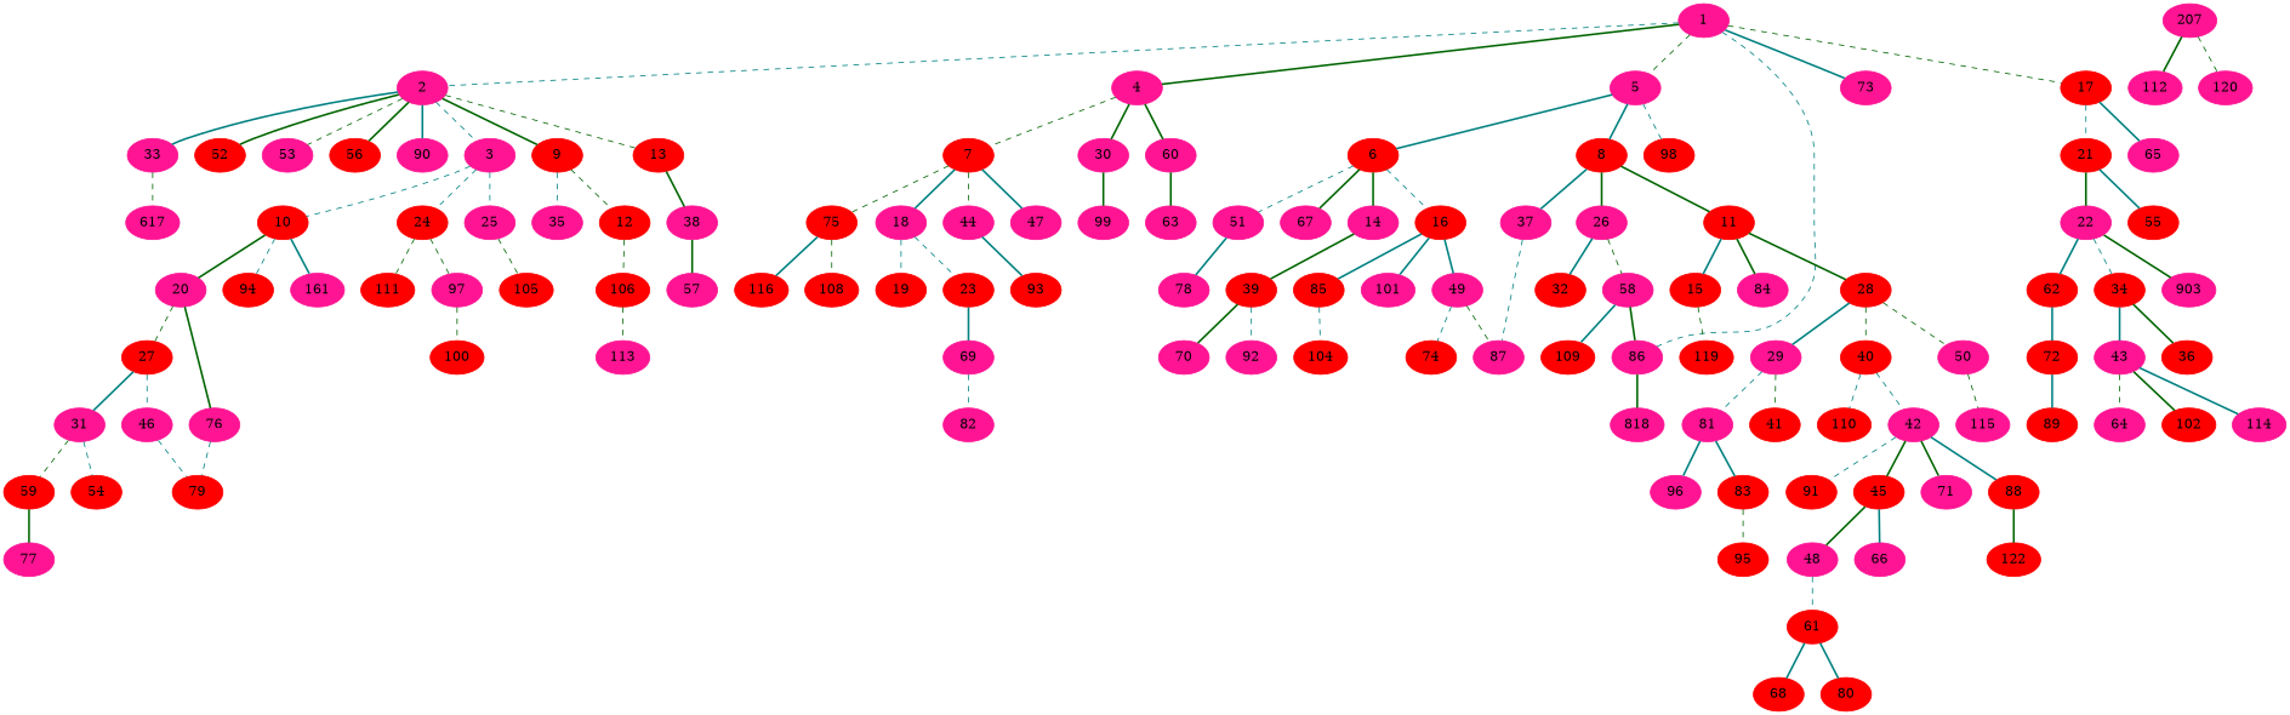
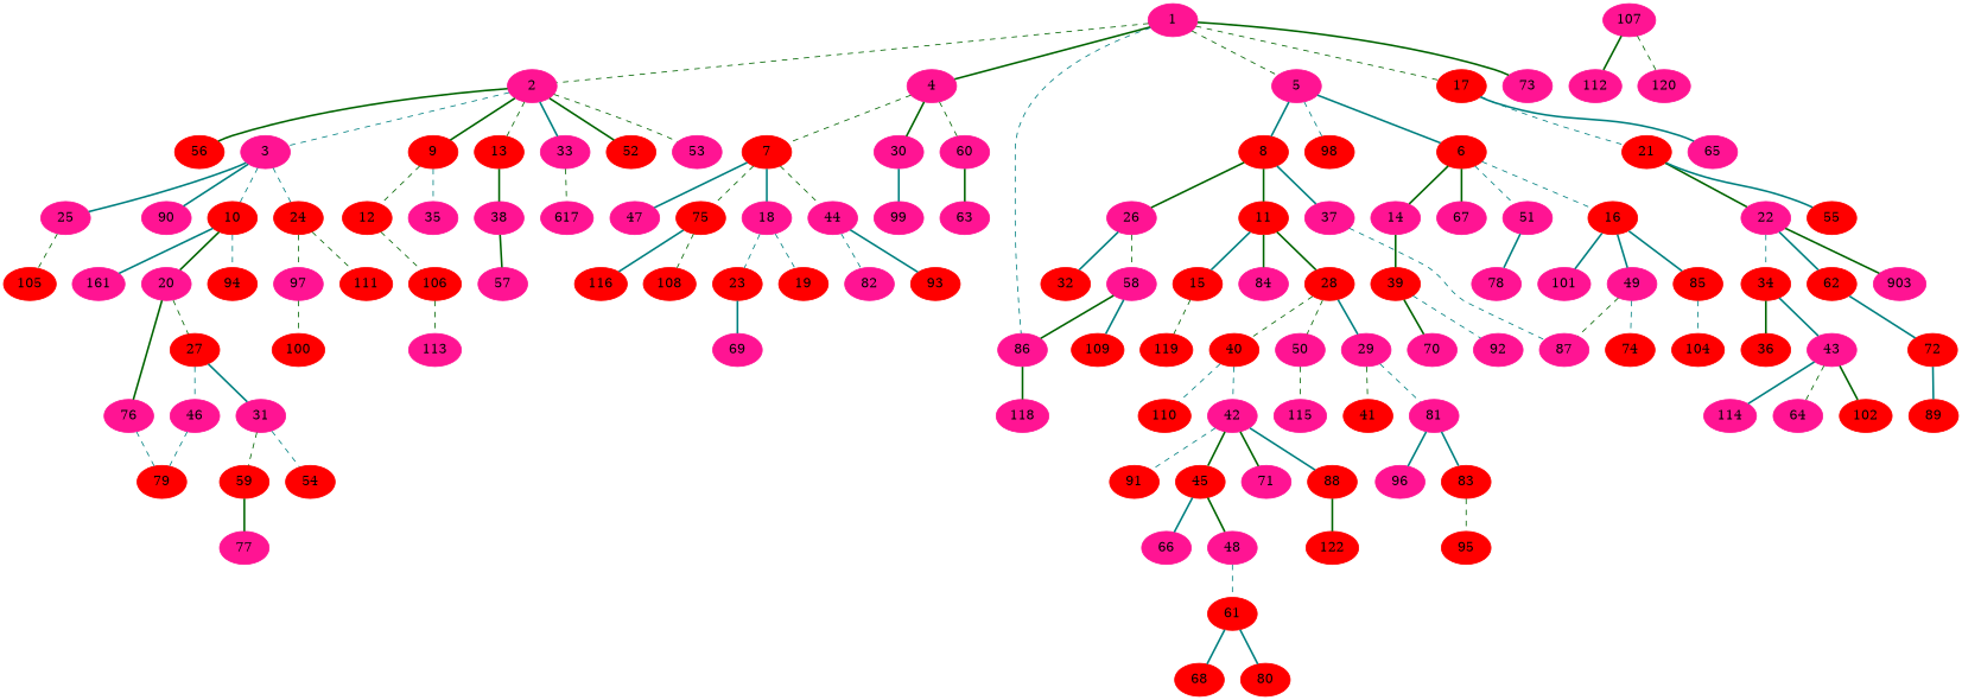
  graph {
    node [color=deeppink style=filled]
    edge [color=teal style=bold]
    1
    2
    4
    5
    17 [color=red]
    73
    86
    3
    9 [color=red]
    13 [color=red]
    33
    52 [color=red]
    53
    56 [color=red]
    7 [color=red]
    30
    60
    6 [color=red]
    8 [color=red]
    98 [color=red]
    21 [color=red]
    65
-   118 [label=818]
+   118
    10 [color=red]
    24 [color=red]
    25
    90
    12 [color=red]
    35
    38
    n31 [label=617]
    20
    94 [color=red]
    n34 [label=161]
    97
    111 [color=red]
    105 [color=red]
    18
    44
    47
    75 [color=red]
    99
    63
    14
    16 [color=red]
    51
    67
    11 [color=red]
    26
    37
    39 [color=red]
    49
    85 [color=red]
    101
    78
    19 [color=red]
    23 [color=red]
    93 [color=red]
    108 [color=red]
    116 [color=red]
    15 [color=red]
    28 [color=red]
    84
    32 [color=red]
    58
    87
    106 [color=red]
    27 [color=red]
    76
    119 [color=red]
    29
    40 [color=red]
    50
    113
    57
    70
    92
    74 [color=red]
    104 [color=red]
    22
    55 [color=red]
    69
    31
    46
    79 [color=red]
    34 [color=red]
    62 [color=red]
    n88 [label=903]
    36 [color=red]
    43
    72 [color=red]
    82
    100 [color=red]
    109 [color=red]
    54 [color=red]
    59 [color=red]
    41 [color=red]
    81
    42
    110 [color=red]
    115
    83 [color=red]
    96
    77
    64
    102 [color=red]
    114
    45 [color=red]
    71
    88 [color=red]
    91 [color=red]
    48
    66
    122 [color=red]
    61 [color=red]
    68 [color=red]
    80 [color=red]
    89 [color=red]
-   107 [label=207]
+   107
    112
    120
    95 [color=red]
-   1 -- 2 [style=dashed]
+   1 -- 2 [color=darkgreen style=dashed]
    1 -- 4 [color=darkgreen]
    1 -- 5 [color=darkgreen style=dashed]
    1 -- 17 [color=darkgreen style=dashed]
-   1 -- 73
+   1 -- 73 [color=darkgreen]
    1 -- 86 [style=dashed]
    2 -- 3 [style=dashed]
    2 -- 9 [color=darkgreen]
    2 -- 13 [color=darkgreen style=dashed]
    2 -- 33
    2 -- 52 [color=darkgreen]
    2 -- 53 [color=darkgreen style=dashed]
    2 -- 56 [color=darkgreen]
    4 -- 7 [color=darkgreen style=dashed]
    4 -- 30 [color=darkgreen]
-   4 -- 60 [color=darkgreen]
+   4 -- 60 [color=darkgreen style=dashed]
    5 -- 6
    5 -- 8
    5 -- 98 [style=dashed]
    17 -- 21 [style=dashed]
    17 -- 65
    86 -- 118 [color=darkgreen]
    3 -- 10 [style=dashed]
    3 -- 24 [style=dashed]
-   3 -- 25 [style=dashed]
-   2 -- 90
+   3 -- 25
+   3 -- 90
    9 -- 12 [color=darkgreen style=dashed]
    9 -- 35 [style=dashed]
    13 -- 38 [color=darkgreen]
    33 -- n31 [color=darkgreen style=dashed]
    7 -- 18
    7 -- 44 [color=darkgreen style=dashed]
    7 -- 47
    7 -- 75 [color=darkgreen style=dashed]
-   30 -- 99 [color=darkgreen]
+   30 -- 99
    60 -- 63 [color=darkgreen]
    6 -- 14 [color=darkgreen]
    6 -- 16 [style=dashed]
    6 -- 51 [style=dashed]
    6 -- 67 [color=darkgreen]
    8 -- 11 [color=darkgreen]
    8 -- 26 [color=darkgreen]
    8 -- 37
    21 -- 22 [color=darkgreen]
    21 -- 55
    10 -- 20 [color=darkgreen]
    10 -- 94 [style=dashed]
    10 -- n34
    24 -- 97 [color=darkgreen style=dashed]
    24 -- 111 [color=darkgreen style=dashed]
    25 -- 105 [color=darkgreen style=dashed]
    12 -- 106 [color=darkgreen style=dashed]
    38 -- 57 [color=darkgreen]
    20 -- 27 [color=darkgreen style=dashed]
    20 -- 76 [color=darkgreen]
    97 -- 100 [color=darkgreen style=dashed]
    18 -- 19 [style=dashed]
    18 -- 23 [style=dashed]
    44 -- 93
    75 -- 108 [color=darkgreen style=dashed]
    75 -- 116
    14 -- 39 [color=darkgreen]
    16 -- 49
    16 -- 85
    16 -- 101
    51 -- 78
    11 -- 15
    11 -- 28 [color=darkgreen]
    11 -- 84 [color=darkgreen]
    26 -- 32
    26 -- 58 [color=darkgreen style=dashed]
    37 -- 87 [style=dashed]
    39 -- 70 [color=darkgreen]
    39 -- 92 [style=dashed]
    49 -- 87 [color=darkgreen style=dashed]
    49 -- 74 [style=dashed]
    85 -- 104 [style=dashed]
    23 -- 69
    15 -- 119 [color=darkgreen style=dashed]
    28 -- 29
    28 -- 40 [color=darkgreen style=dashed]
    28 -- 50 [color=darkgreen style=dashed]
    58 -- 86 [color=darkgreen]
    58 -- 109
    106 -- 113 [color=darkgreen style=dashed]
    27 -- 31
    27 -- 46 [style=dashed]
    76 -- 79 [style=dashed]
    29 -- 41 [color=darkgreen style=dashed]
    29 -- 81 [style=dashed]
    40 -- 42 [style=dashed]
    40 -- 110 [style=dashed]
    50 -- 115 [color=darkgreen style=dashed]
    22 -- 34 [style=dashed]
    22 -- 62
    22 -- n88 [color=darkgreen]
-   69 -- 82 [style=dashed]
+   44 -- 82 [style=dashed]
    31 -- 54 [style=dashed]
    31 -- 59 [color=darkgreen style=dashed]
    46 -- 79 [style=dashed]
    34 -- 36 [color=darkgreen]
    34 -- 43
    62 -- 72
    43 -- 64 [color=darkgreen style=dashed]
    43 -- 102 [color=darkgreen]
    43 -- 114
    72 -- 89
    59 -- 77 [color=darkgreen]
    81 -- 83
    81 -- 96
    42 -- 45 [color=darkgreen]
    42 -- 71 [color=darkgreen]
    42 -- 88
    42 -- 91 [style=dashed]
    83 -- 95 [color=darkgreen style=dashed]
    45 -- 48 [color=darkgreen]
    45 -- 66
    88 -- 122 [color=darkgreen]
    48 -- 61 [style=dashed]
    61 -- 68
    61 -- 80
    107 -- 112 [color=darkgreen]
    107 -- 120 [color=darkgreen style=dashed]
  }
